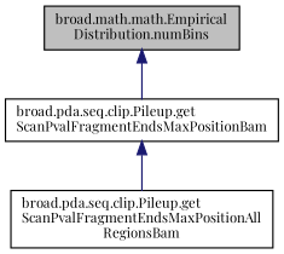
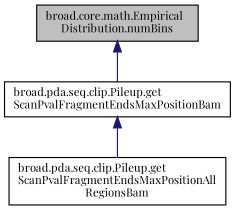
  digraph {
    rankdir=TB
    fontname="Playfair Display"
    node [color=black fillcolor=white fontname="Playfair Display" fontsize=10 shape=record style=filled]
    edge [color=midnightblue dir=back fontname="Playfair Display" fontsize=10 labelfontname=Helvetica labelfontsize=10 style=solid]
-   n1 [fillcolor=grey75 fontcolor=black height=0.2 label="broad.math.math.Empirical\lDistribution.numBins" width=0.4]
+   n1 [fillcolor=grey75 fontcolor=black height=0.2 label="broad.core.math.Empirical\lDistribution.numBins" width=0.4]
    n2 [height=0.2 label="broad.pda.seq.clip.Pileup.get\lScanPvalFragmentEndsMaxPositionBam" width=0.4]
    n3 [height=0.2 label="broad.pda.seq.clip.Pileup.get\lScanPvalFragmentEndsMaxPositionAll\lRegionsBam" width=0.4]
    n1 -> n2
    n2 -> n3
  }
